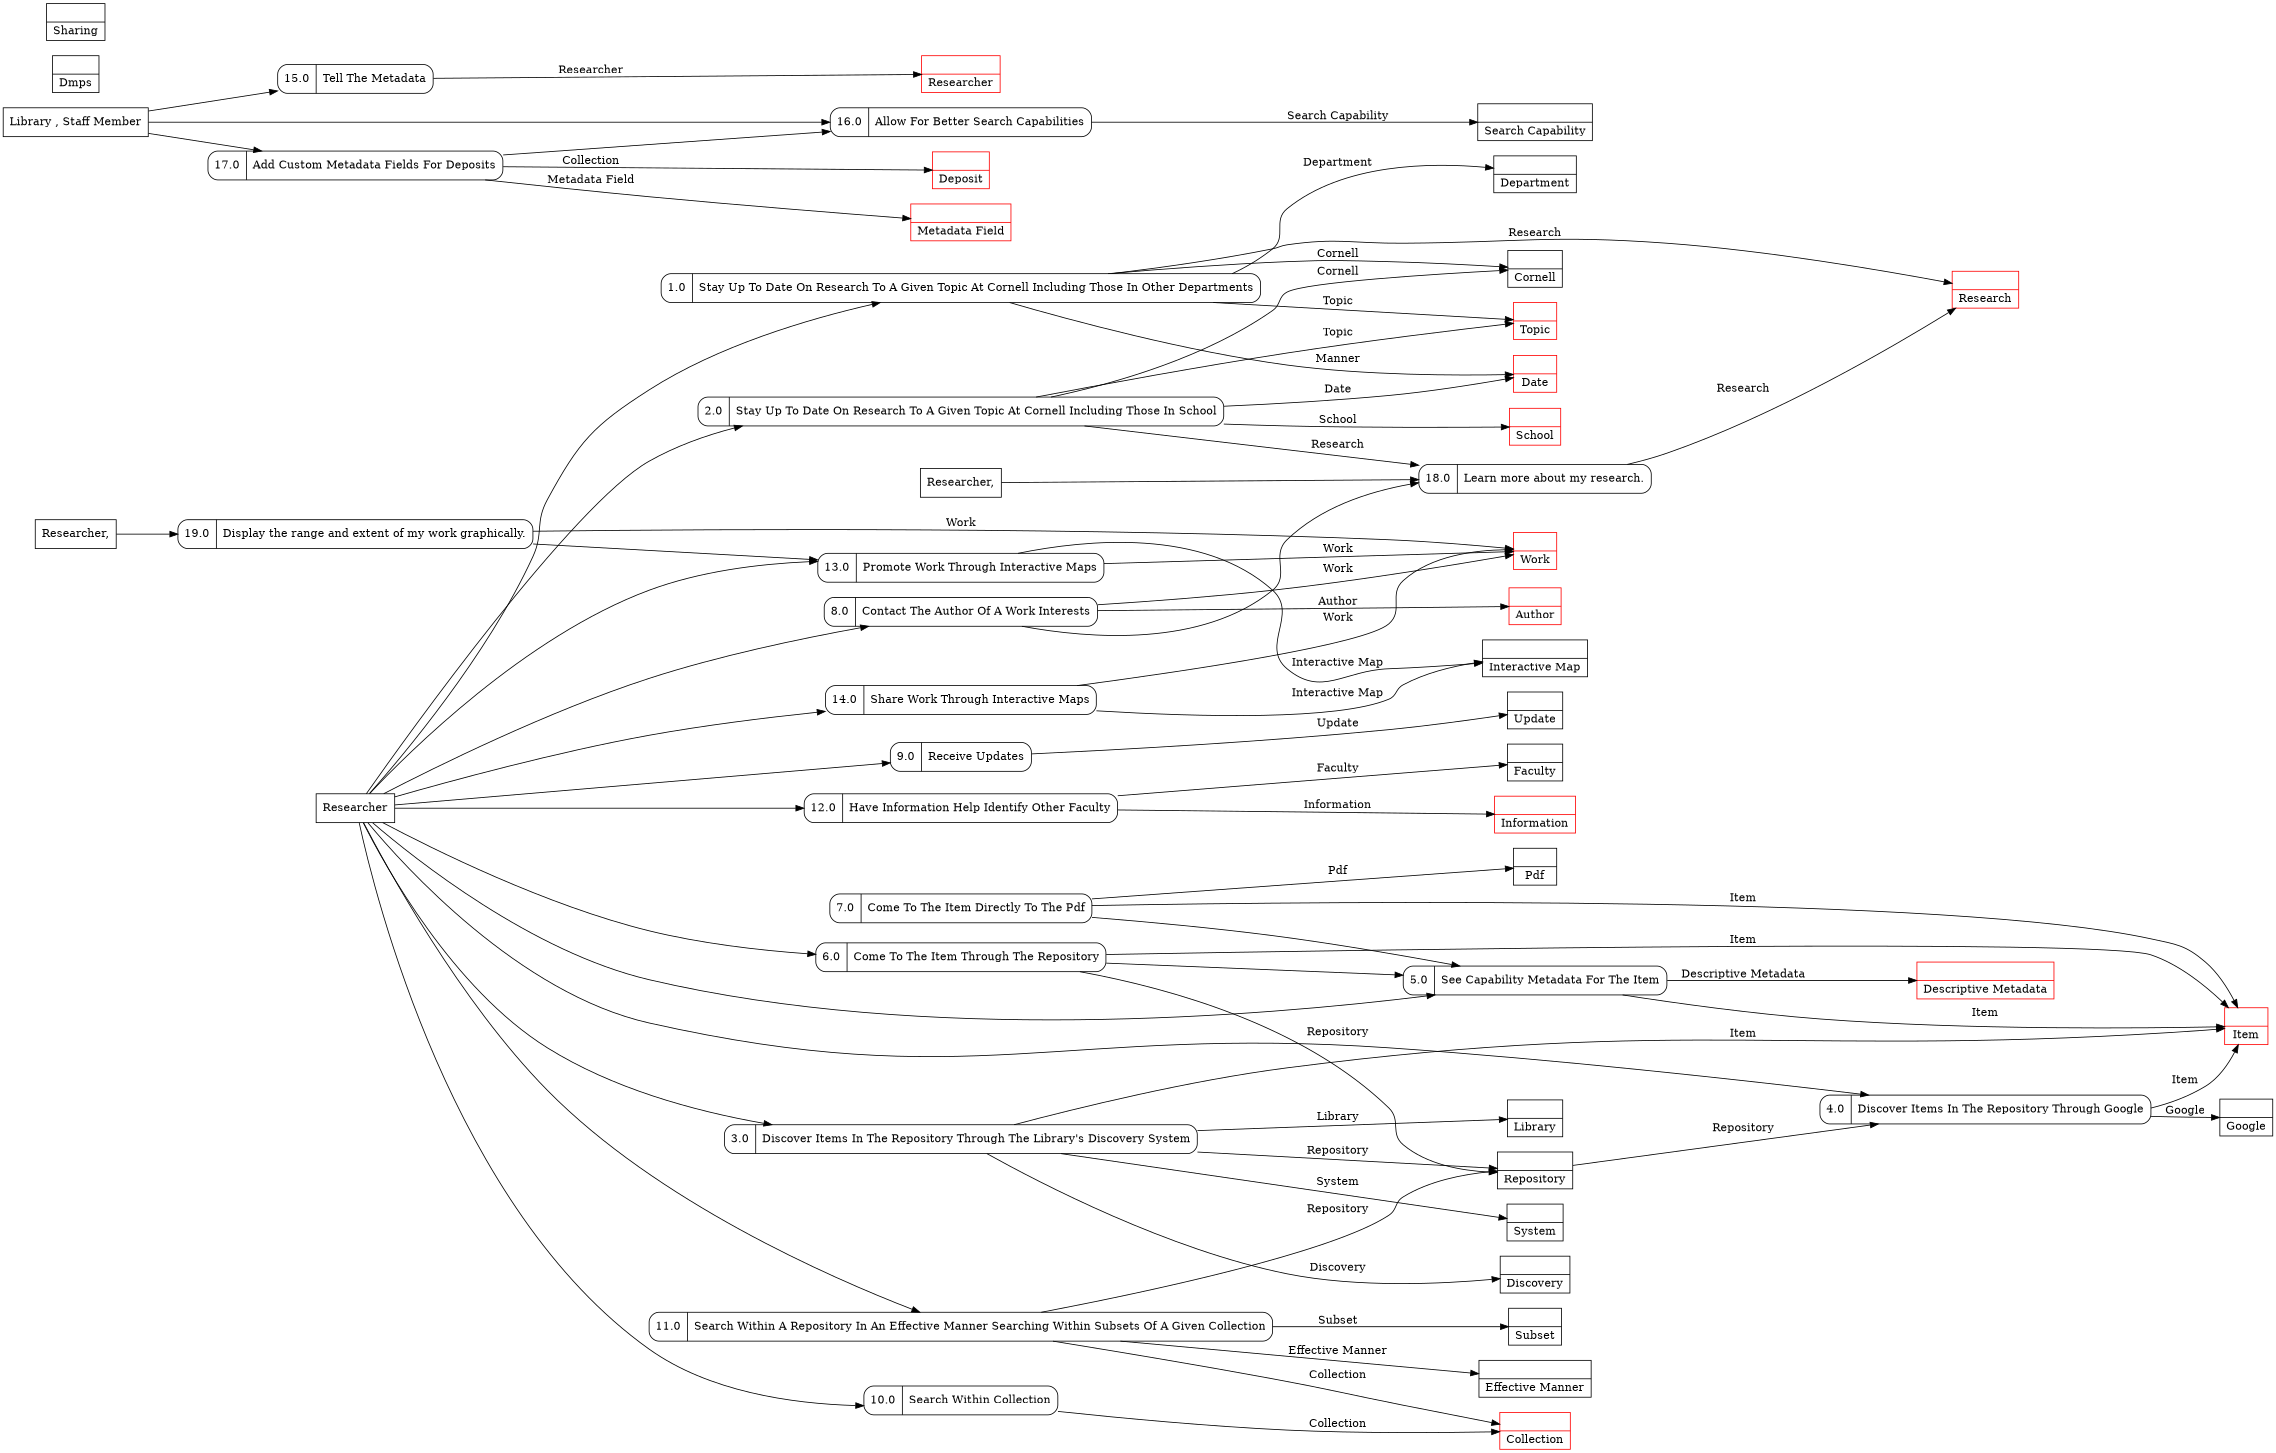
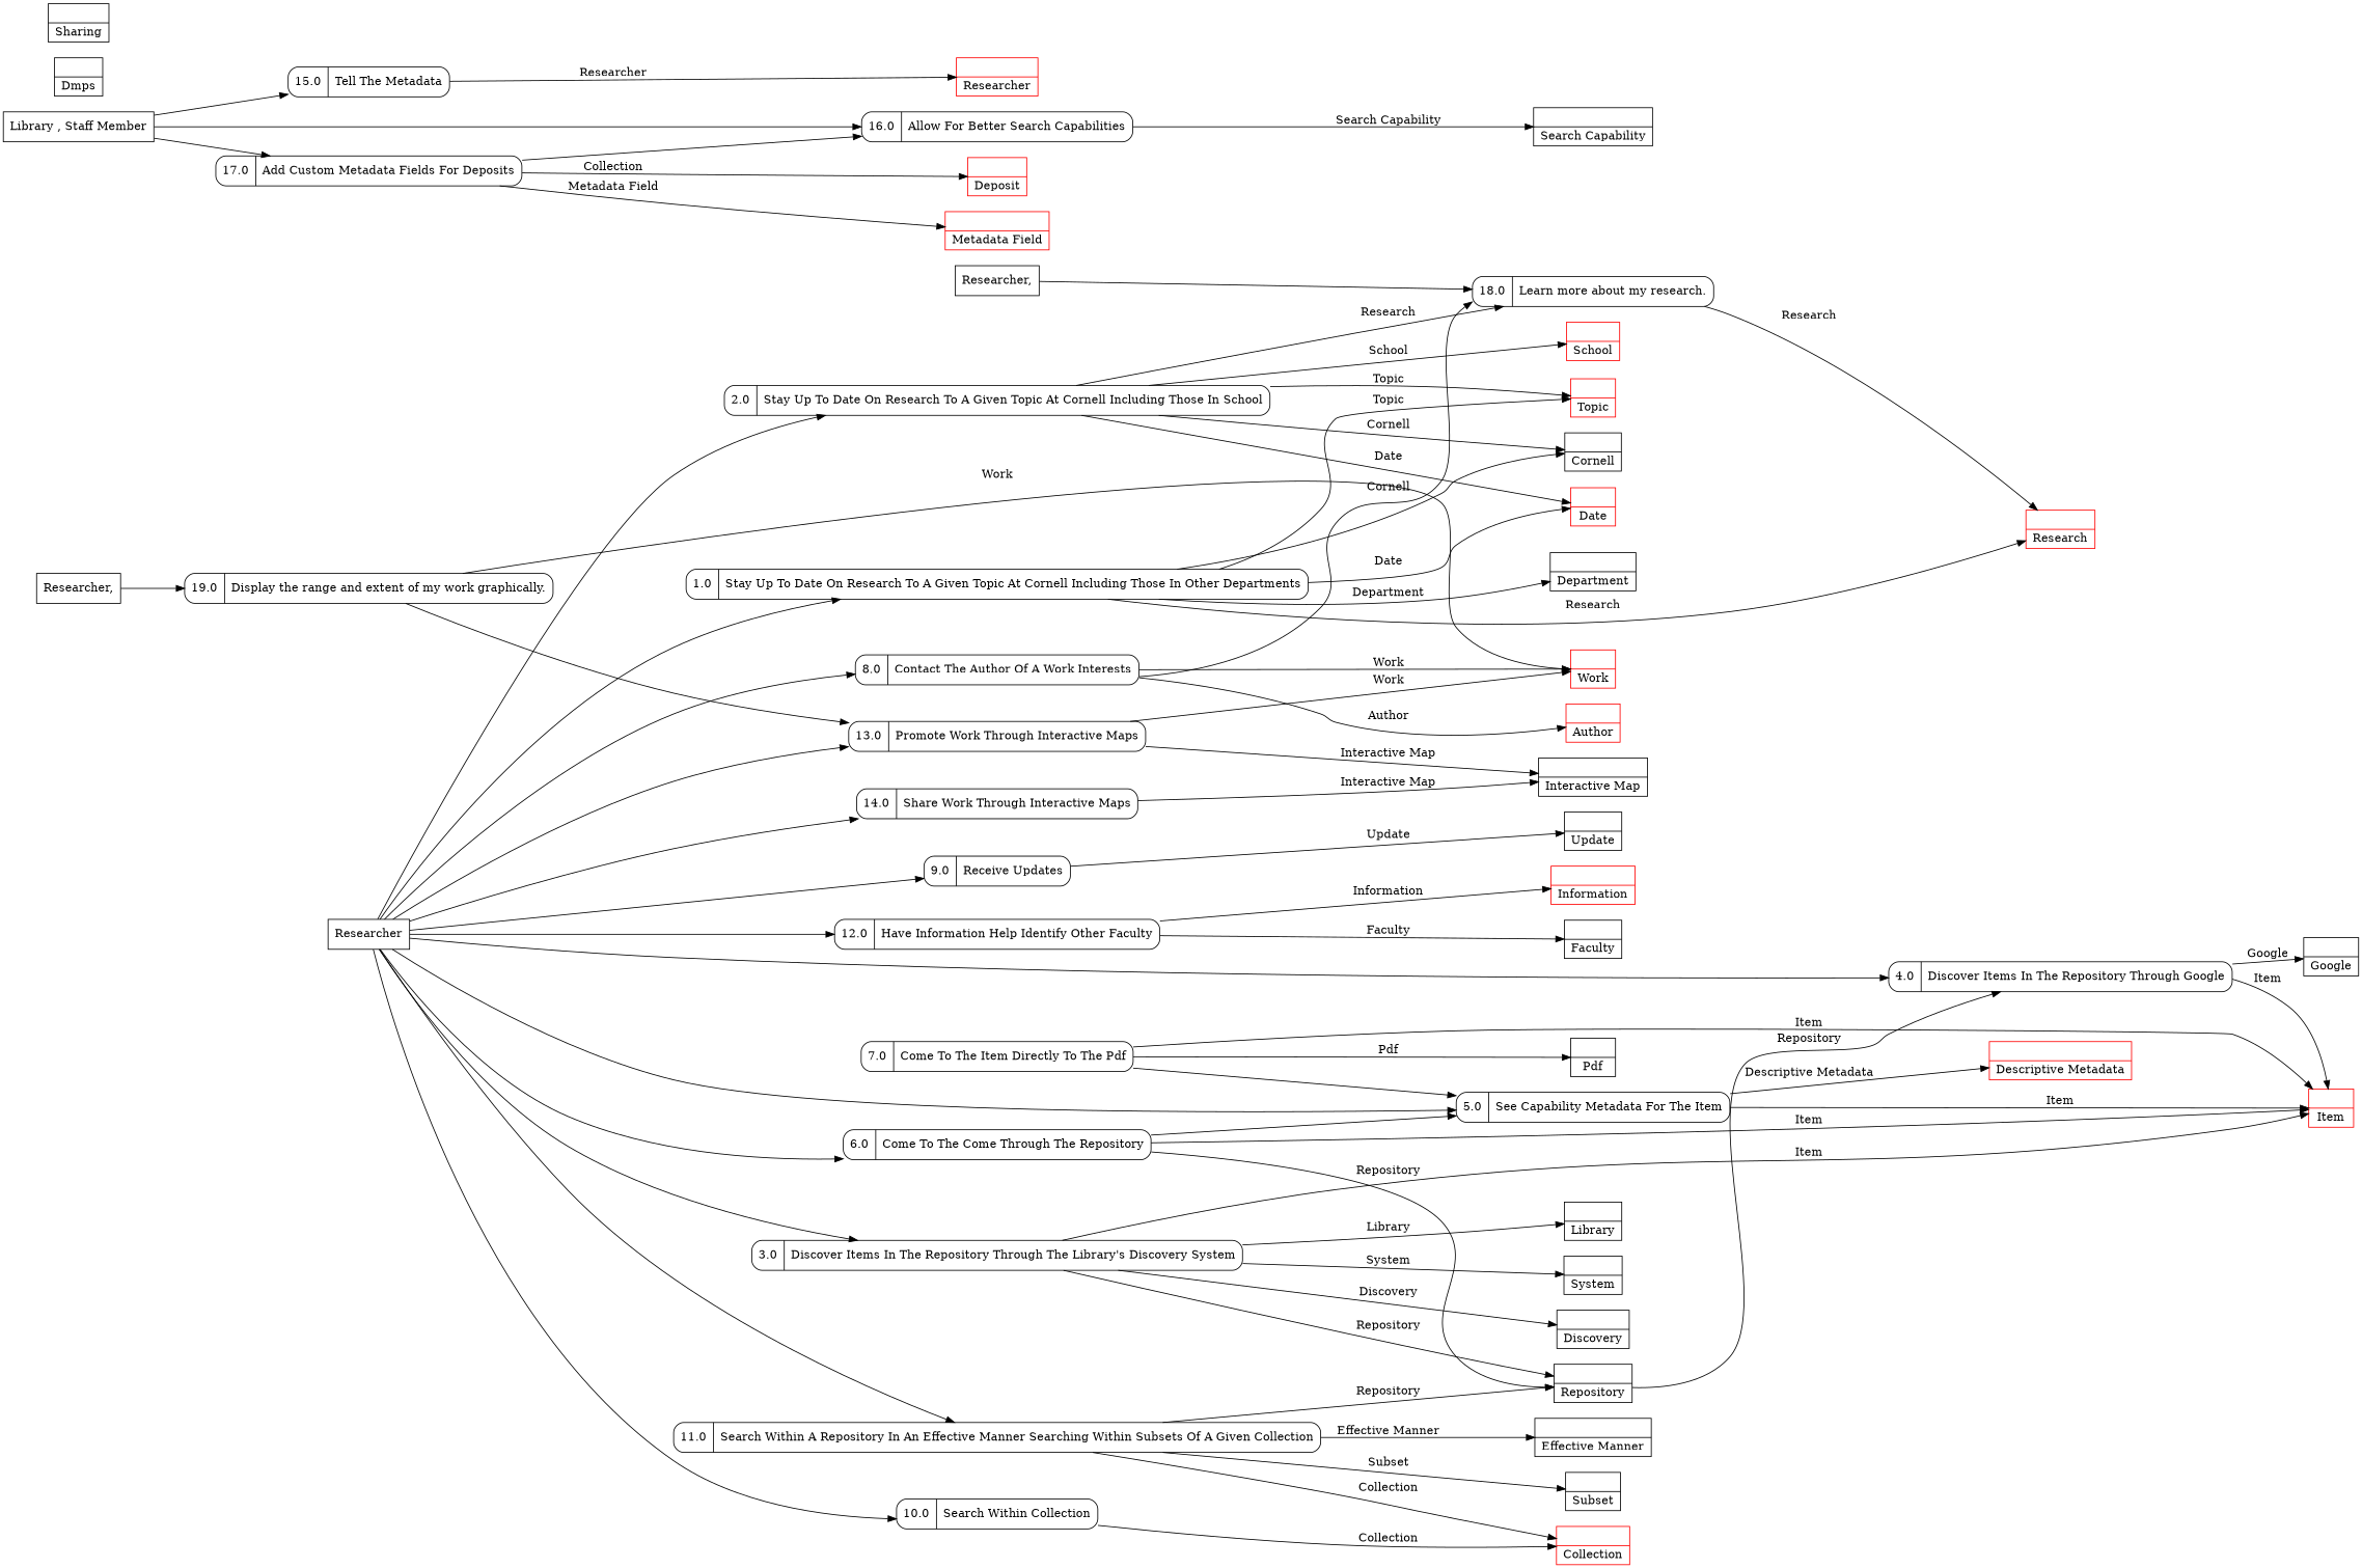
  digraph {
    rankdir=LR
    node [shape=record]
    n1 [color=red label="<f0>  |<f1> Date "]
    n2 [label="<f0>  |<f1> Department "]
    n3 [color=red label="<f0>  |<f1> Topic "]
    n4 [color=red label="<f0>  |<f1> Research "]
    n5 [label="<f0>  |<f1> Cornell "]
    n6 [color=red label="<f0>  |<f1> School "]
    n7 [color=red label="<f0>  |<f1> Item "]
    n8 [label="<f0>  |<f1> Repository "]
    n9 [label="{<f0> 4.0|<f1> Discover Items In The Repository Through Google }" shape=Mrecord]
    n10 [label="<f0>  |<f1> Library "]
    n11 [label="<f0>  |<f1> Google "]
    n12 [label="<f0>  |<f1> Pdf "]
    n13 [color=red label="<f0>  |<f1> Descriptive Metadata "]
    n14 [color=red label="<f0>  |<f1> Work "]
    n15 [color=red label="<f0>  |<f1> Author "]
    n16 [label="<f0>  |<f1> Update "]
    n17 [label="<f0>  |<f1> Subset "]
    n18 [color=red label="<f0>  |<f1> Collection "]
    n19 [label="<f0>  |<f1> Effective Manner "]
    n20 [color=red label="<f0>  |<f1> Information "]
    n21 [label="<f0>  |<f1> Faculty "]
    n22 [label="<f0>  |<f1> Interactive Map "]
    n23 [color=red label="<f0>  |<f1> Researcher "]
    n24 [label="<f0>  |<f1> Dmps "]
    n25 [label="<f0>  |<f1> Sharing "]
    n26 [label="<f0>  |<f1> System "]
    n27 [color=red label="<f0>  |<f1> Deposit "]
    n28 [label="<f0>  |<f1> Search Capability "]
    n29 [color=red label="<f0>  |<f1> Metadata Field "]
    n30 [label="<f0>  |<f1> Discovery "]
    n31 [label=Researcher shape=box]
    n32 [label="{<f0> 1.0|<f1> Stay Up To Date On Research To A Given Topic At Cornell Including Those In Other Departments }" shape=Mrecord]
    n33 [label="{<f0> 2.0|<f1> Stay Up To Date On Research To A Given Topic At Cornell Including Those In School }" shape=Mrecord]
    n34 [label="{<f0> 3.0|<f1> Discover Items In The Repository Through The Library's Discovery System }" shape=Mrecord]
    n35 [label="{<f0> 5.0|<f1> See Capability Metadata For The Item }" shape=Mrecord]
-   n36 [label="{<f0> 6.0|<f1> Come To The Item Through The Repository }" shape=Mrecord]
+   n36 [label="{<f0> 6.0|<f1> Come To The Come Through The Repository }" shape=Mrecord]
    n37 [label="{<f0> 8.0|<f1> Contact The Author Of A Work Interests }" shape=Mrecord]
    n38 [label="{<f0> 9.0|<f1> Receive Updates }" shape=Mrecord]
    n39 [label="{<f0> 10.0|<f1> Search Within Collection }" shape=Mrecord]
    n40 [label="{<f0> 11.0|<f1> Search Within A Repository In An Effective Manner Searching Within Subsets Of A Given Collection }" shape=Mrecord]
    n41 [label="{<f0> 12.0|<f1> Have Information Help Identify Other Faculty }" shape=Mrecord]
    n42 [label="{<f0> 13.0|<f1> Promote Work Through Interactive Maps }" shape=Mrecord]
    n43 [label="{<f0> 14.0|<f1> Share Work Through Interactive Maps }" shape=Mrecord]
    n44 [label="{<f0> 18.0|<f1> Learn more about my research. }" shape=Mrecord]
    n45 [label="Library , Staff Member" shape=box]
    n46 [label="{<f0> 15.0|<f1> Tell The Metadata }" shape=Mrecord]
    n47 [label="{<f0> 16.0|<f1> Allow For Better Search Capabilities }" shape=Mrecord]
    n48 [label="{<f0> 17.0|<f1> Add Custom Metadata Fields For Deposits }" shape=Mrecord]
    n49 [label="{<f0> 7.0|<f1> Come To The Item Directly To The Pdf }" shape=Mrecord]
    n50 [label="{<f0> 19.0|<f1> Display the range and extent of my work graphically. }" shape=Mrecord]
    n51 [label="Researcher," shape=box]
    n52 [label="Researcher," shape=box]
    n8 -> n9 [label=Repository]
    n9 -> n7 [label=Item]
    n9 -> n11 [label=Google]
    n31 -> n9
    n31 -> n32
    n31 -> n33
    n31 -> n34
    n31 -> n35
    n31 -> n36
    n31 -> n37
    n31 -> n38
    n31 -> n39
    n31 -> n40
    n31 -> n41
    n31 -> n42
    n31 -> n43
-   n32 -> n1 [label=Manner]
+   n32 -> n1 [label=Date]
    n32 -> n2 [label=Department]
    n32 -> n3 [label=Topic]
    n32 -> n4 [label=Research]
    n32 -> n5 [label=Cornell]
    n33 -> n1 [label=Date]
    n33 -> n3 [label=Topic]
    n33 -> n5 [label=Cornell]
    n33 -> n6 [label=School]
    n33 -> n44 [label=Research]
    n34 -> n7 [label=Item]
    n34 -> n8 [label=Repository]
    n34 -> n10 [label=Library]
    n34 -> n26 [label=System]
    n34 -> n30 [label=Discovery]
    n35 -> n7 [label=Item]
    n35 -> n13 [label="Descriptive Metadata"]
    n36 -> n7 [label=Item]
    n36 -> n8 [label=Repository]
    n36 -> n35
    n37 -> n14 [label=Work]
    n37 -> n15 [label=Author]
    n37 -> n44
    n38 -> n16 [label=Update]
    n39 -> n18 [label=Collection]
    n40 -> n8 [label=Repository]
    n40 -> n17 [label=Subset]
    n40 -> n18 [label=Collection]
    n40 -> n19 [label="Effective Manner"]
    n41 -> n20 [label=Information]
    n41 -> n21 [label=Faculty]
    n42 -> n14 [label=Work]
    n42 -> n22 [label="Interactive Map"]
-   n43 -> n14 [label=Work]
    n43 -> n22 [label="Interactive Map"]
    n44 -> n4 [label=Research]
    n45 -> n46
    n45 -> n47
    n45 -> n48
    n46 -> n23 [label=Researcher]
    n47 -> n28 [label="Search Capability"]
    n48 -> n27 [label=Collection]
    n48 -> n29 [label="Metadata Field"]
    n48 -> n47
    n49 -> n7 [label=Item]
    n49 -> n12 [label=Pdf]
    n49 -> n35
    n50 -> n14 [label=Work]
    n50 -> n42
    n51 -> n44
    n52 -> n50
  }
